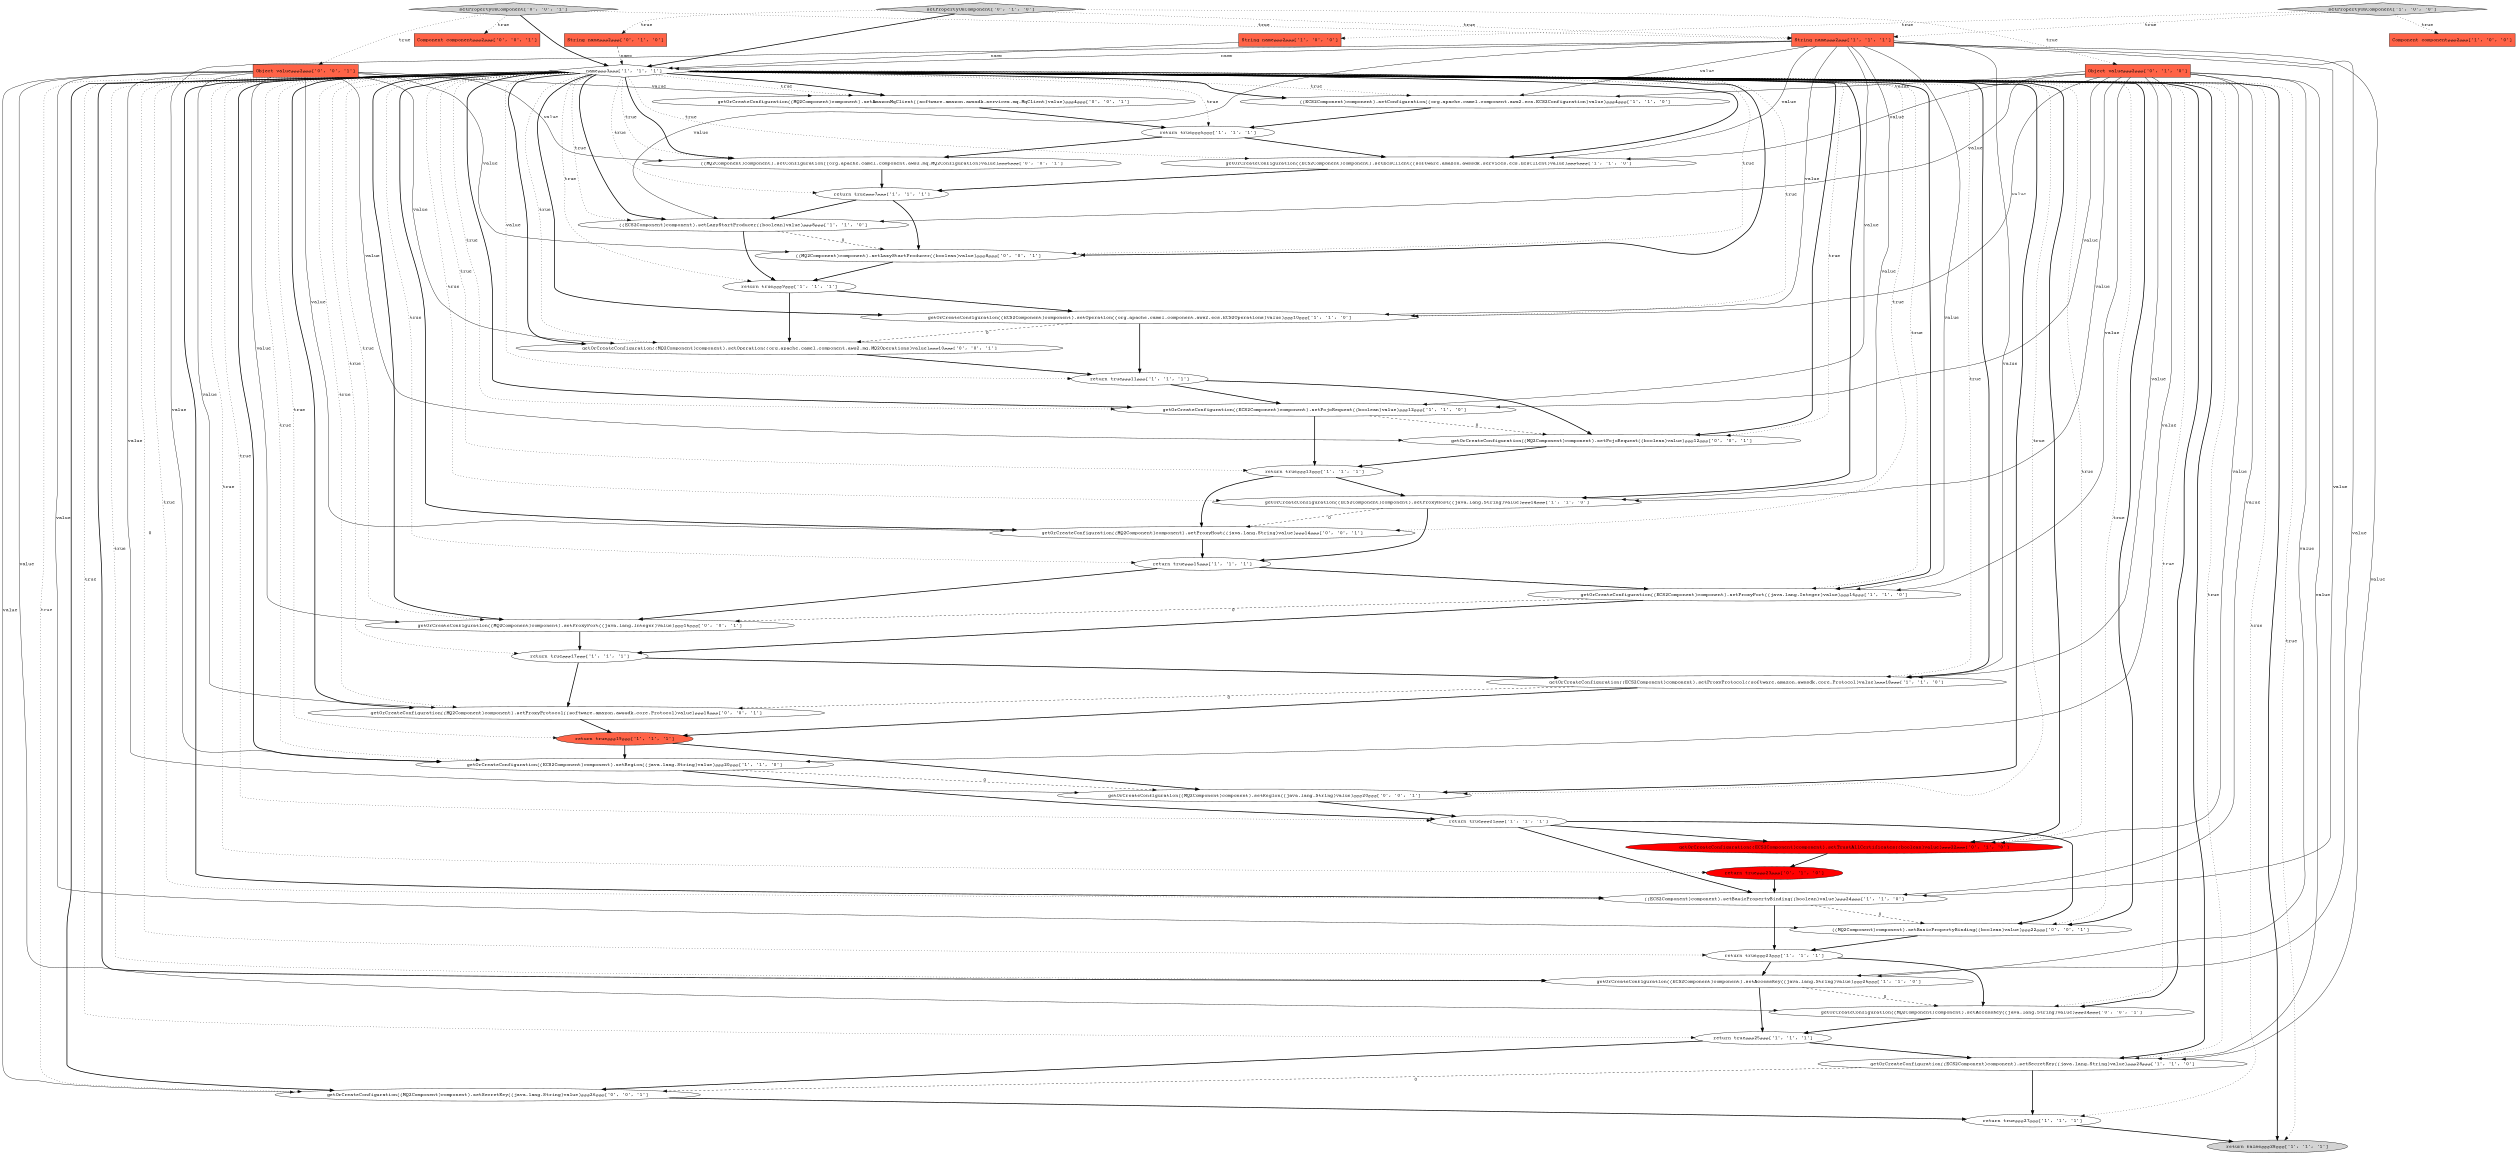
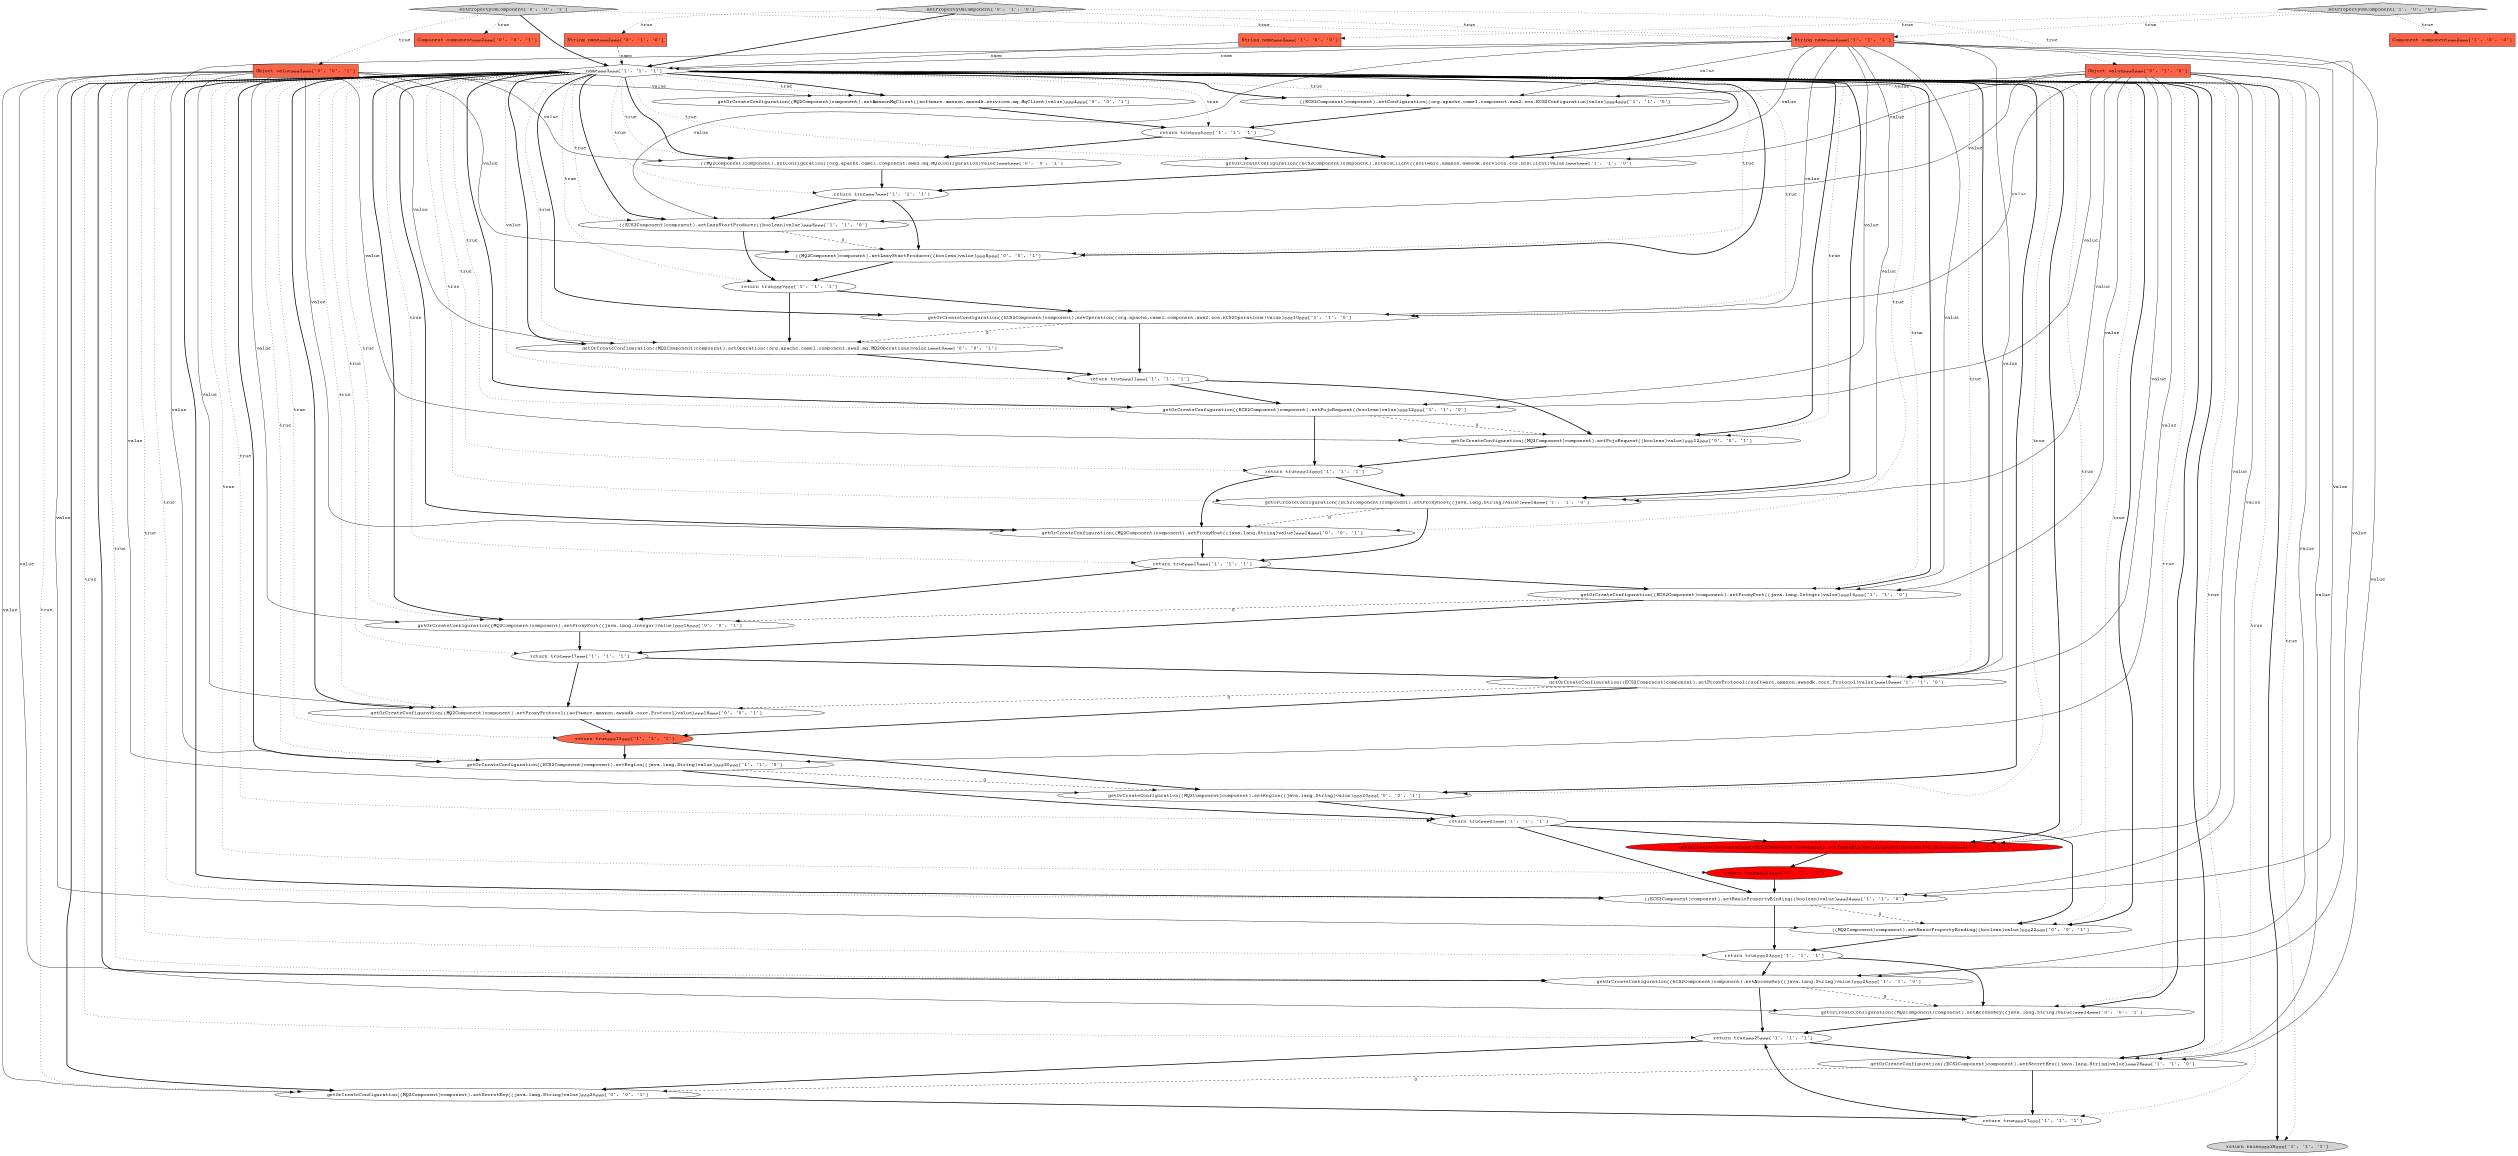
  digraph {
    fontname="Courier Prime"
    node [fillcolor=white fontname="Courier Prime" shape=ellipse style=filled]
    edge [fontname="Courier Prime" style=bold]
    n1 [label="return true@@@25@@@['1', '1', '1']"]
    n2 [label="getOrCreateConfiguration((MQ2Component)component).setSecretKey((java.lang.String)value)@@@26@@@['0', '0', '1']"]
    n3 [label="getOrCreateConfiguration((ECS2Component)component).setSecretKey((java.lang.String)value)@@@28@@@['1', '1', '0']"]
    n4 [label="return true@@@27@@@['1', '1', '1']"]
    n5 [label="return true@@@7@@@['1', '1', '1']"]
    n6 [label="((MQ2Component)component).setLazyStartProducer((boolean)value)@@@8@@@['0', '0', '1']"]
    n7 [label="((ECS2Component)component).setLazyStartProducer((boolean)value)@@@8@@@['1', '1', '0']"]
    n8 [label="return true@@@9@@@['1', '1', '1']"]
    n9 [fillcolor=tomato label="String name@@@2@@@['0', '1', '0']" shape=box]
    n10 [label="name@@@3@@@['1', '1', '1']" shape=diamond]
    n11 [fillcolor=lightgray label="return false@@@28@@@['1', '1', '1']"]
    n12 [label="getOrCreateConfiguration((MQ2Component)component).setProxyProtocol((software.amazon.awssdk.core.Protocol)value)@@@18@@@['0', '0', '1']"]
    n13 [fillcolor=tomato label="return true@@@19@@@['1', '1', '1']"]
    n14 [label="((MQ2Component)component).setBasicPropertyBinding((boolean)value)@@@22@@@['0', '0', '1']"]
    n15 [label="return true@@@23@@@['1', '1', '1']"]
    n16 [label="return true@@@11@@@['1', '1', '1']"]
    n17 [label="getOrCreateConfiguration((MQ2Component)component).setPojoRequest((boolean)value)@@@12@@@['0', '0', '1']"]
    n18 [label="getOrCreateConfiguration((ECS2Component)component).setPojoRequest((boolean)value)@@@12@@@['1', '1', '0']"]
    n19 [label="getOrCreateConfiguration((ECS2Component)component).setProxyProtocol((software.amazon.awssdk.core.Protocol)value)@@@18@@@['1', '1', '0']"]
    n20 [label="return true@@@5@@@['1', '1', '1']"]
    n21 [label="getOrCreateConfiguration((ECS2Component)component).setEcsClient((software.amazon.awssdk.services.ecs.EcsClient)value)@@@6@@@['1', '1', '0']"]
    n22 [label="((MQ2Component)component).setConfiguration((org.apache.camel.component.aws2.mq.MQ2Configuration)value)@@@6@@@['0', '0', '1']"]
    n23 [label="getOrCreateConfiguration((ECS2Component)component).setRegion((java.lang.String)value)@@@20@@@['1', '1', '0']"]
    n24 [label="getOrCreateConfiguration((MQ2Component)component).setRegion((java.lang.String)value)@@@20@@@['0', '0', '1']"]
    n25 [label="return true@@@21@@@['1', '1', '1']"]
    n26 [label="return true@@@13@@@['1', '1', '1']"]
    n27 [label="getOrCreateConfiguration((ECS2Component)component).setProxyPort((java.lang.Integer)value)@@@16@@@['1', '1', '0']"]
    n28 [label="return true@@@17@@@['1', '1', '1']"]
    n29 [label="getOrCreateConfiguration((MQ2Component)component).setProxyPort((java.lang.Integer)value)@@@16@@@['0', '0', '1']"]
    n30 [label="getOrCreateConfiguration((MQ2Component)component).setOperation((org.apache.camel.component.aws2.mq.MQ2Operations)value)@@@10@@@['0', '0', '1']"]
    n31 [label="getOrCreateConfiguration((ECS2Component)component).setOperation((org.apache.camel.component.aws2.ecs.ECS2Operations)value)@@@10@@@['1', '1', '0']"]
    n32 [fillcolor=red label="return true@@@23@@@['0', '1', '0']"]
    n33 [label="((ECS2Component)component).setBasicPropertyBinding((boolean)value)@@@24@@@['1', '1', '0']"]
    n34 [label="getOrCreateConfiguration((MQ2Component)component).setAccessKey((java.lang.String)value)@@@24@@@['0', '0', '1']"]
    n35 [label="getOrCreateConfiguration((ECS2Component)component).setAccessKey((java.lang.String)value)@@@26@@@['1', '1', '0']"]
    n36 [label="getOrCreateConfiguration((ECS2Component)component).setProxyHost((java.lang.String)value)@@@14@@@['1', '1', '0']"]
    n37 [label="getOrCreateConfiguration((MQ2Component)component).setProxyHost((java.lang.String)value)@@@14@@@['0', '0', '1']"]
    n38 [label="getOrCreateConfiguration((MQ2Component)component).setAmazonMqClient((software.amazon.awssdk.services.mq.MqClient)value)@@@4@@@['0', '0', '1']"]
    n39 [fillcolor=red label="getOrCreateConfiguration((ECS2Component)component).setTrustAllCertificates((boolean)value)@@@22@@@['0', '1', '0']"]
    n40 [label="((ECS2Component)component).setConfiguration((org.apache.camel.component.aws2.ecs.ECS2Configuration)value)@@@4@@@['1', '1', '0']"]
    n41 [label="return true@@@15@@@['1', '1', '1']"]
    n42 [fillcolor=tomato label="Component component@@@2@@@['1', '0', '0']" shape=box]
    n43 [fillcolor=tomato label="Object value@@@2@@@['0', '0', '1']" shape=box]
    n44 [fillcolor=tomato label="String name@@@2@@@['1', '1', '1']" shape=box]
    n45 [fillcolor=lightgray label="setPropertyOnComponent['0', '0', '1']" shape=diamond]
    n46 [fillcolor=tomato label="Component component@@@2@@@['0', '0', '1']" shape=box]
    n47 [fillcolor=tomato label="String name@@@2@@@['1', '0', '0']" shape=box]
    n48 [fillcolor=lightgray label="setPropertyOnComponent['0', '1', '0']" shape=diamond]
    n49 [fillcolor=tomato label="Object value@@@2@@@['0', '1', '0']" shape=box]
    n50 [fillcolor=lightgray label="setPropertyOnComponent['1', '0', '0']" shape=diamond]
    n1 -> n2
    n1 -> n3
    n2 -> n4
    n3 -> n2 [label=0 style=dashed]
    n3 -> n4
-   n4 -> n11
+   n4 -> n1
    n5 -> n6
    n5 -> n7
    n6 -> n8
    n7 -> n6 [label=0 style=dashed]
    n7 -> n8
    n8 -> n30
    n8 -> n31
    n9 -> n10 [label=name style=dashed]
    n10 -> n1 [label=true style=dotted]
    n10 -> n2 [label=true style=dotted]
    n10 -> n2
    n10 -> n3
    n10 -> n3 [label=true style=dotted]
    n10 -> n4 [label=true style=dotted]
    n10 -> n5 [label=true style=dotted]
    n10 -> n6 [label=true style=dotted]
    n10 -> n6
    n10 -> n7 [label=true style=dotted]
    n10 -> n7
    n10 -> n8 [label=true style=dotted]
    n10 -> n11
    n10 -> n11 [label=true style=dotted]
    n10 -> n12
    n10 -> n12 [label=true style=dotted]
    n10 -> n13 [label=true style=dotted]
    n10 -> n14
    n10 -> n14 [label=true style=dotted]
-   n10 -> n15 [label=0 style=dotted]
+   n10 -> n15 [label=true style=dotted]
    n10 -> n16 [label=value style=dotted]
    n10 -> n17
    n10 -> n17 [label=true style=dotted]
    n10 -> n18 [label=true style=dotted]
    n10 -> n18
    n10 -> n19
    n10 -> n19 [label=true style=dotted]
    n10 -> n20 [label=true style=dotted]
    n10 -> n21 [label=true style=dotted]
    n10 -> n21
    n10 -> n22 [label=true style=dotted]
    n10 -> n22
    n10 -> n23
    n10 -> n23 [label=true style=dotted]
    n10 -> n24
    n10 -> n24 [label=true style=dotted]
    n10 -> n25 [label=true style=dotted]
    n10 -> n26 [label=true style=dotted]
    n10 -> n27 [label=true style=dotted]
    n10 -> n27
    n10 -> n28 [label=true style=dotted]
    n10 -> n29
    n10 -> n29 [label=true style=dotted]
    n10 -> n30
    n10 -> n30 [label=true style=dotted]
    n10 -> n31 [label=true style=dotted]
    n10 -> n31
    n10 -> n32 [label=true style=dotted]
    n10 -> n33 [label=true style=dotted]
    n10 -> n33
    n10 -> n34 [label=true style=dotted]
    n10 -> n34
    n10 -> n35
    n10 -> n35 [label=true style=dotted]
    n10 -> n36 [label=true style=dotted]
    n10 -> n36
    n10 -> n37 [label=true style=dotted]
    n10 -> n37
    n10 -> n38 [label=true style=dotted]
    n10 -> n38
    n10 -> n39
    n10 -> n39 [label=true style=dotted]
    n10 -> n40
    n10 -> n40 [label=true style=dotted]
    n10 -> n41 [label=true style=dotted]
    n12 -> n13
    n13 -> n23
    n13 -> n24
    n14 -> n15
    n15 -> n34
    n15 -> n35
    n16 -> n17
    n16 -> n18
    n17 -> n26
    n18 -> n17 [label=0 style=dashed]
    n18 -> n26
    n19 -> n12 [label=0 style=dashed]
    n19 -> n13
    n20 -> n21
    n20 -> n22
    n21 -> n5
    n22 -> n5
    n23 -> n24 [label=0 style=dashed]
    n23 -> n25
    n24 -> n25
    n25 -> n14
    n25 -> n33
    n25 -> n39
    n26 -> n36
    n26 -> n37
    n27 -> n28
    n27 -> n29 [label=0 style=dashed]
    n28 -> n12
    n28 -> n19
    n29 -> n28
    n30 -> n16
    n31 -> n16
    n31 -> n30 [label=0 style=dashed]
    n32 -> n33
    n33 -> n14 [label=0 style=dashed]
    n33 -> n15
    n34 -> n1
    n35 -> n1
    n35 -> n34 [label=0 style=dashed]
    n36 -> n37 [label=0 style=dashed]
    n36 -> n41
    n37 -> n41
    n38 -> n20
    n39 -> n32
    n40 -> n20
    n41 -> n27
    n41 -> n29
    n43 -> n2 [label=value style=solid]
    n43 -> n6 [label=value style=solid]
    n43 -> n12 [label=value style=solid]
    n43 -> n14 [label=value style=solid]
    n43 -> n17 [label=value style=solid]
    n43 -> n22 [label=value style=solid]
    n43 -> n24 [label=value style=solid]
    n43 -> n29 [label=value style=solid]
    n43 -> n30 [label=value style=solid]
    n43 -> n34 [label=value style=solid]
    n43 -> n37 [label=value style=solid]
    n43 -> n38 [label=value style=solid]
    n44 -> n3 [label=value style=solid]
    n44 -> n7 [label=value style=solid]
    n44 -> n10 [label=name style=solid]
    n44 -> n18 [label=value style=solid]
    n44 -> n19 [label=value style=solid]
    n44 -> n21 [label=value style=solid]
    n44 -> n23 [label=value style=solid]
    n44 -> n27 [label=value style=solid]
    n44 -> n31 [label=value style=solid]
    n44 -> n33 [label=value style=solid]
    n44 -> n35 [label=value style=solid]
    n44 -> n36 [label=value style=solid]
    n44 -> n40 [label=value style=solid]
    n45 -> n10
    n45 -> n43 [label=true style=dotted]
    n45 -> n44 [label=true style=dotted]
    n45 -> n46 [label=true style=dotted]
    n47 -> n10 [label=name style=solid]
    n48 -> n9 [label=true style=dotted]
    n48 -> n10
    n48 -> n44 [label=true style=dotted]
    n48 -> n49 [label=true style=dotted]
    n49 -> n3 [label=value style=solid]
    n49 -> n7 [label=value style=solid]
    n49 -> n18 [label=value style=solid]
    n49 -> n19 [label=value style=solid]
    n49 -> n21 [label=value style=solid]
    n49 -> n23 [label=value style=solid]
    n49 -> n27 [label=value style=solid]
    n49 -> n31 [label=value style=solid]
    n49 -> n33 [label=value style=solid]
    n49 -> n35 [label=value style=solid]
    n49 -> n36 [label=value style=solid]
    n49 -> n39 [label=value style=solid]
    n49 -> n40 [label=value style=solid]
    n50 -> n42 [label=true style=dotted]
    n50 -> n44 [label=true style=dotted]
    n50 -> n47 [label=true style=dotted]
  }
